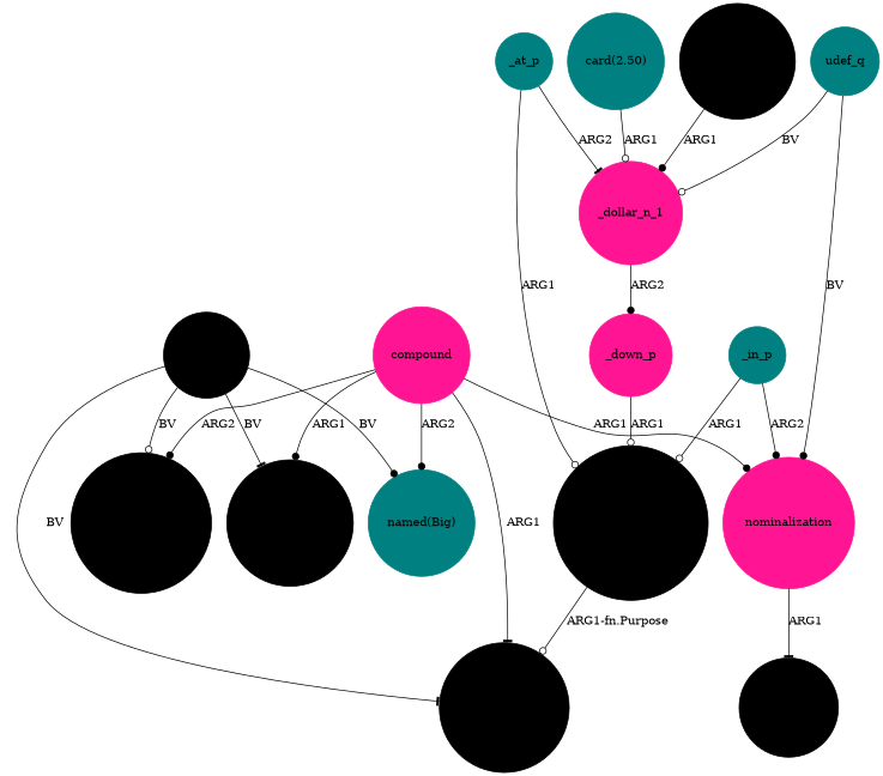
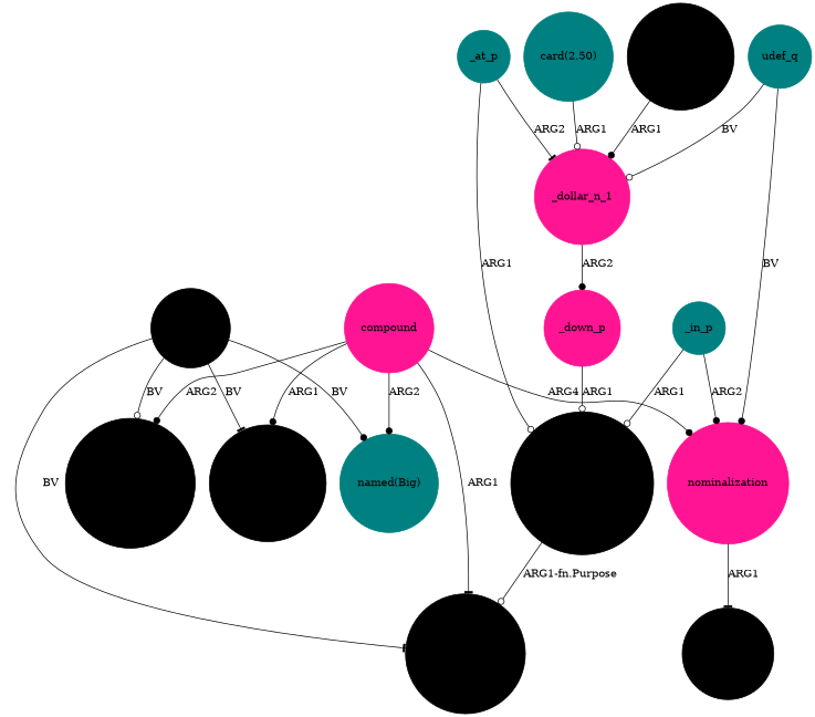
  digraph {
    node [color=black shape=circle style=filled]
    edge [arrowhead=dot]
    proper_q
    "named(Georgia)"
    "named(Big)" [color=teal]
    "named(Pacific)"
    "named(Board)"
    _in_p [color=teal]
    "_close_v_1-fn.Halt"
    nominalization [color=deeppink]
    _trade_v_1
    _down_p [color=deeppink]
    _dollar_n_1 [color=deeppink]
    compound [color=deeppink]
    udef_q [color=teal]
    _at_p [color=teal]
    "card(50.875)"
    "card(2.50)" [color=teal]
    proper_q -> "named(Georgia)" [arrowhead=odot label=BV]
    proper_q -> "named(Big)" [label=BV]
    proper_q -> "named(Pacific)" [arrowhead=tee label=BV]
    proper_q -> "named(Board)" [arrowhead=tee label=BV]
    _in_p -> "_close_v_1-fn.Halt" [arrowhead=odot label=ARG1]
    _in_p -> nominalization [label=ARG2]
    "_close_v_1-fn.Halt" -> "named(Pacific)" [arrowhead=odot label="ARG1-fn.Purpose"]
    nominalization -> _trade_v_1 [arrowhead=tee label=ARG1]
    _down_p -> "_close_v_1-fn.Halt" [arrowhead=odot label=ARG1]
    _dollar_n_1 -> _down_p [label=ARG2]
    compound -> "named(Georgia)" [label=ARG2]
    compound -> "named(Big)" [label=ARG2]
    compound -> "named(Pacific)" [arrowhead=tee label=ARG1]
    compound -> "named(Board)" [label=ARG1]
-   compound -> nominalization [label=ARG1]
+   compound -> nominalization [label=ARG4]
    udef_q -> nominalization [label=BV]
    udef_q -> _dollar_n_1 [arrowhead=odot label=BV]
    _at_p -> "_close_v_1-fn.Halt" [arrowhead=odot label=ARG1]
    _at_p -> _dollar_n_1 [arrowhead=tee label=ARG2]
    "card(50.875)" -> _dollar_n_1 [label=ARG1]
    "card(2.50)" -> _dollar_n_1 [arrowhead=odot label=ARG1]
  }
